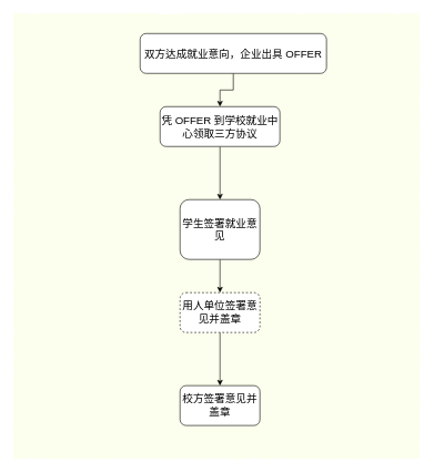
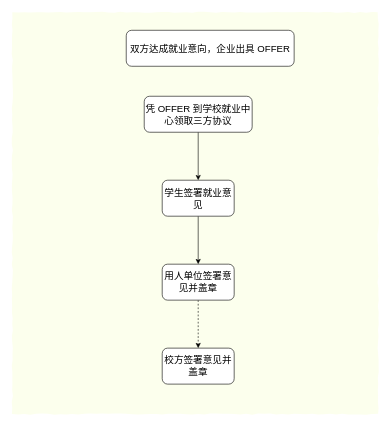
  <mxCell id="0" />
  <mxCell id="1" parent="0" />
  <mxCell id="2" value="" style="rounded=0;whiteSpace=wrap;html=1;fillColor=#FCFFED;strokeColor=none;comic=1;fontSize=16;" vertex="1" parent="1"><mxGeometry x="20" y="20" width="610" height="670" as="geometry" /></mxCell>
- <mxCell id="3" value="" style="edgeStyle=orthogonalEdgeStyle;rounded=0;orthogonalLoop=1;jettySize=auto;html=1;fontSize=16;" edge="1" parent="1" source="4" target="6"><mxGeometry relative="1" as="geometry" /></mxCell>
  <mxCell id="4" value="双方达成就业意向，企业出具 OFFER" style="rounded=1;whiteSpace=wrap;html=1;fontSize=16;" vertex="1" parent="1"><mxGeometry x="210" y="50" width="280" height="60" as="geometry" /></mxCell>
  <mxCell id="5" value="" style="edgeStyle=orthogonalEdgeStyle;rounded=0;orthogonalLoop=1;jettySize=auto;html=1;fontSize=16;" edge="1" parent="1" source="6" target="8"><mxGeometry relative="1" as="geometry" /></mxCell>
  <mxCell id="6" value="凭 OFFER 到学校就业中心领取三方协议" style="whiteSpace=wrap;html=1;rounded=1;fontSize=16;" vertex="1" parent="1"><mxGeometry x="240" y="160" width="180" height="60" as="geometry" /></mxCell>
  <mxCell id="7" value="" style="edgeStyle=orthogonalEdgeStyle;rounded=0;orthogonalLoop=1;jettySize=auto;html=1;fontSize=16;" edge="1" parent="1" source="8" target="10"><mxGeometry relative="1" as="geometry" /></mxCell>
- <mxCell id="8" value="学生签署就业意见" style="whiteSpace=wrap;html=1;rounded=1;fontSize=16;" vertex="1" parent="1"><mxGeometry x="270" y="300" width="120" height="90" as="geometry" /></mxCell>
- <mxCell id="9" value="" style="edgeStyle=orthogonalEdgeStyle;rounded=0;orthogonalLoop=1;jettySize=auto;html=1;fontSize=16;" edge="1" parent="1" source="10" target="11"><mxGeometry relative="1" as="geometry" /></mxCell>
- <mxCell id="10" value="用人单位签署意见并盖章" style="whiteSpace=wrap;html=1;rounded=1;fontSize=16;dashed=1;" vertex="1" parent="1"><mxGeometry x="270" y="440" width="120" height="60" as="geometry" /></mxCell>
+ <mxCell id="8" value="学生签署就业意见" style="whiteSpace=wrap;html=1;rounded=1;fontSize=16;" vertex="1" parent="1"><mxGeometry x="270" y="300" width="120" height="60" as="geometry" /></mxCell>
+ <mxCell id="9" value="" style="edgeStyle=orthogonalEdgeStyle;rounded=0;orthogonalLoop=1;jettySize=auto;html=1;fontSize=16;dashed=1;" edge="1" parent="1" source="10" target="11"><mxGeometry relative="1" as="geometry" /></mxCell>
+ <mxCell id="10" value="用人单位签署意见并盖章" style="whiteSpace=wrap;html=1;rounded=1;fontSize=16;" vertex="1" parent="1"><mxGeometry x="270" y="440" width="120" height="60" as="geometry" /></mxCell>
  <mxCell id="11" value="校方签署意见并盖章" style="whiteSpace=wrap;html=1;rounded=1;fontSize=16;" vertex="1" parent="1"><mxGeometry x="270" y="580" width="120" height="60" as="geometry" /></mxCell>
